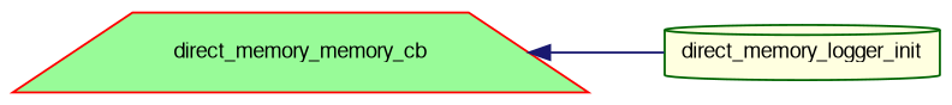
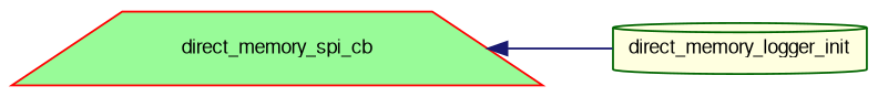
  digraph {
    rankdir=LR
    node [fontname=FreeSans fontsize=10 style=filled]
-   n1 [color=red fillcolor=palegreen fontcolor=black height=0.2 label=direct_memory_memory_cb shape=trapezium width=0.4]
+   n1 [color=red fillcolor=palegreen fontcolor=black height=0.2 label=direct_memory_spi_cb shape=trapezium width=0.4]
    n2 [color=darkgreen fillcolor=lightyellow height=0.2 label=direct_memory_logger_init shape=cylinder width=0.4]
    n1 -> n2 [color=midnightblue dir=back fontname=FreeSans fontsize=10 labelfontname=FreeSans labelfontsize=10 style=solid]
  }
